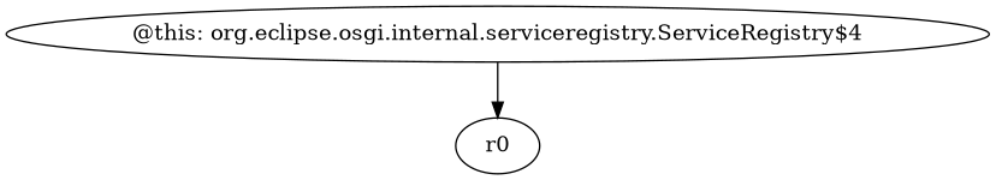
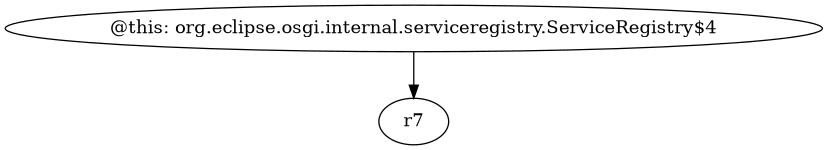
  digraph {
    n1 [label="@this: org.eclipse.osgi.internal.serviceregistry.ServiceRegistry$4"]
-   n2 [label=r0]
+   n2 [label=r7]
    n1 -> n2
  }
